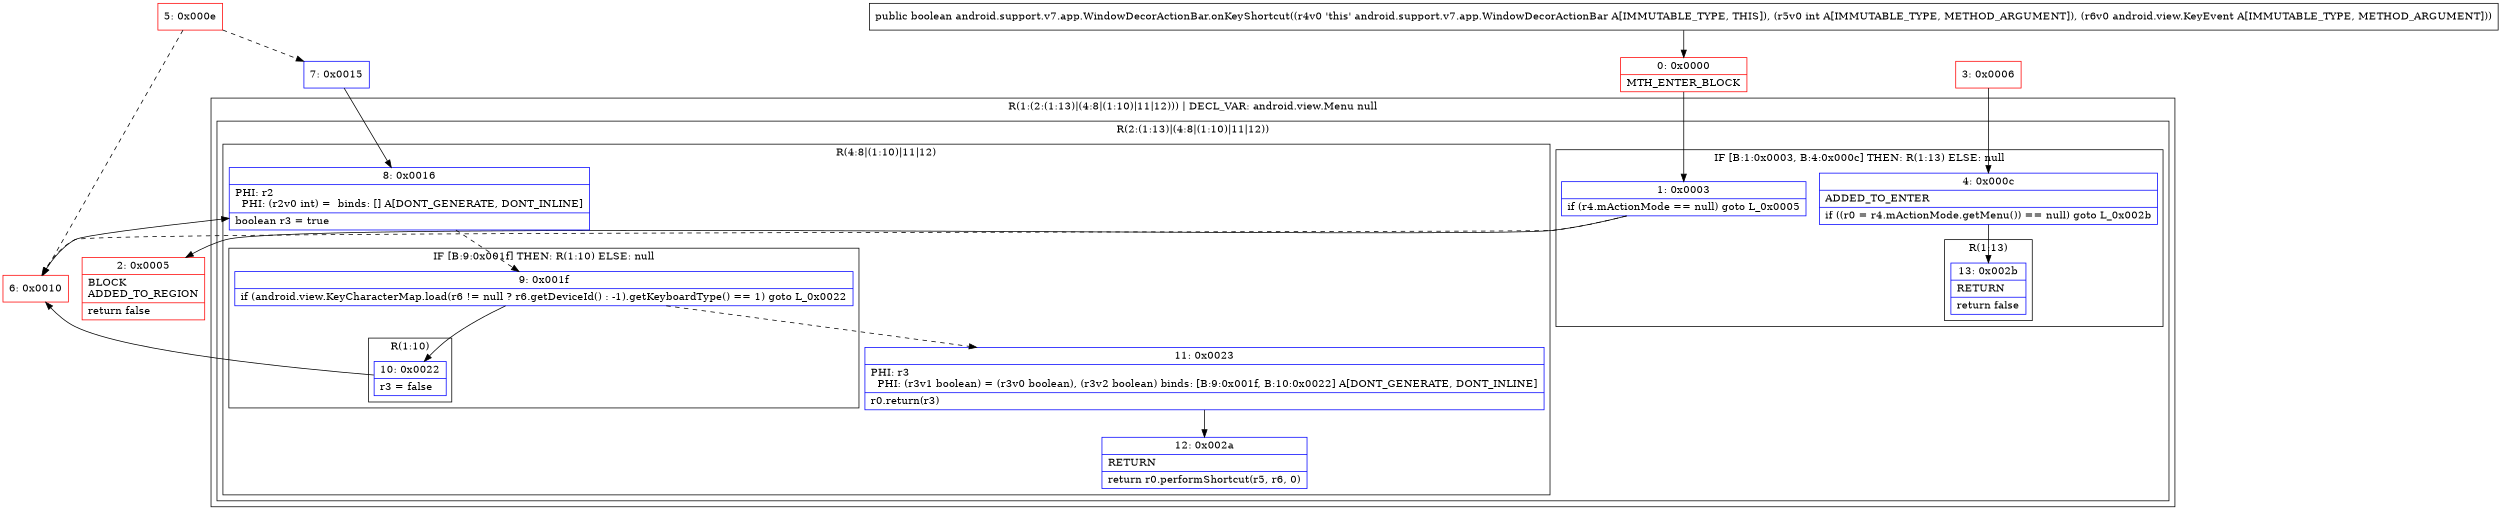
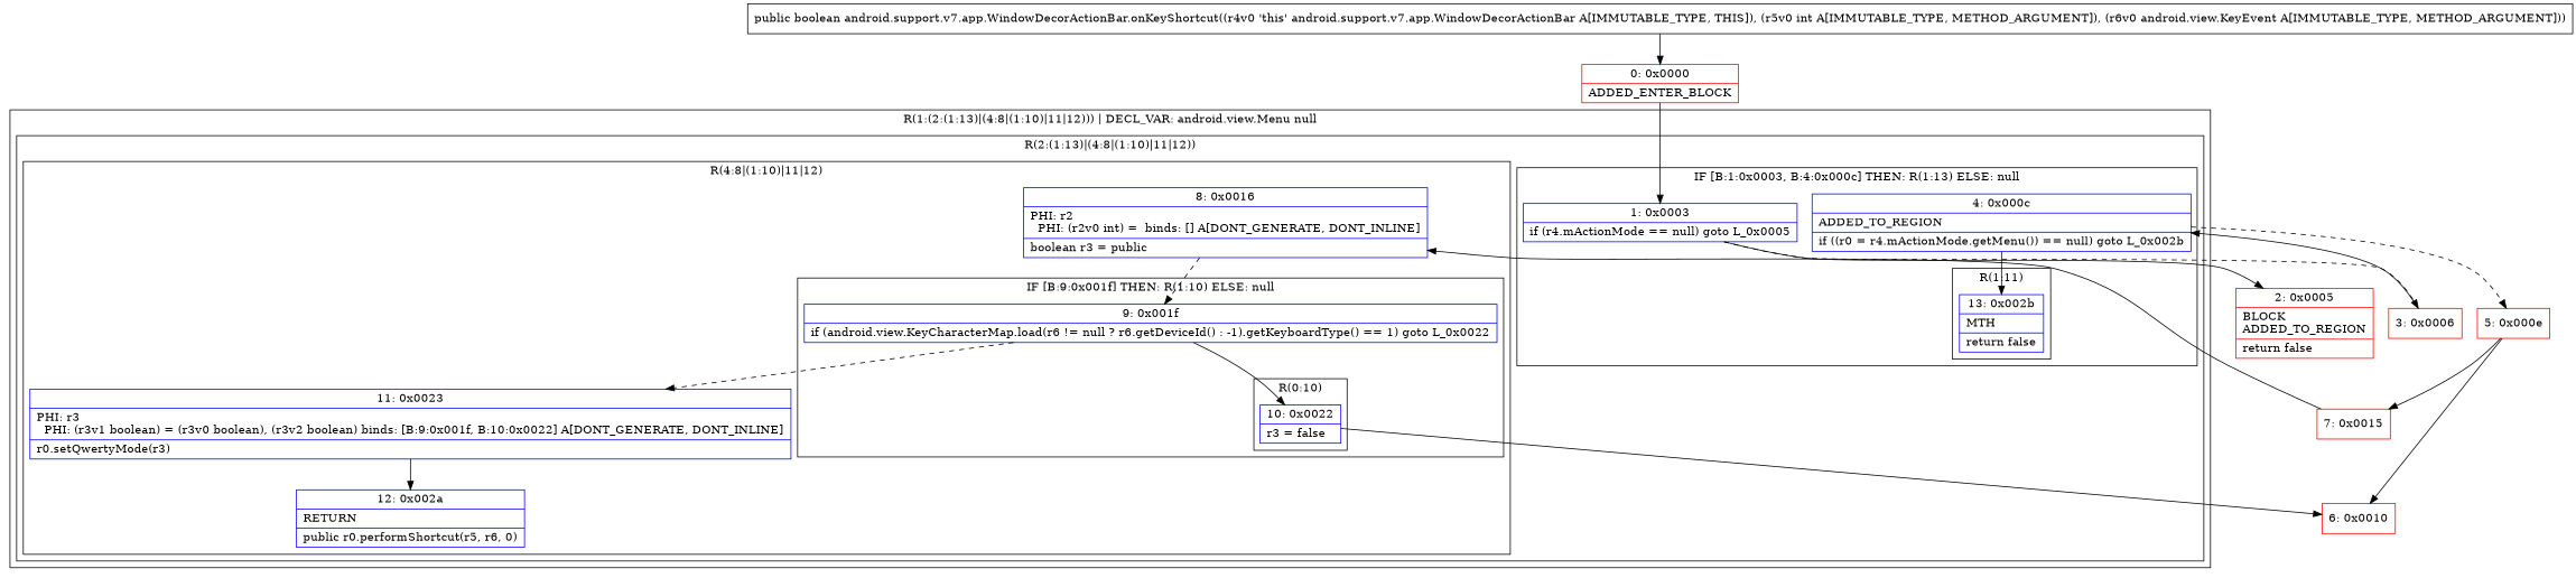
  digraph {
    node [color=blue shape=record]
-   n1 [label="{13\:\ 0x002b|RETURN\l|return false\l}"]
+   n1 [label="{13\:\ 0x002b|MTH\l|return false\l}"]
    n2 [label="{1\:\ 0x0003|if (r4.mActionMode == null) goto L_0x0005\l}"]
-   n3 [label="{4\:\ 0x000c|ADDED_TO_ENTER\l|if ((r0 = r4.mActionMode.getMenu()) == null) goto L_0x002b\l}"]
+   n3 [label="{4\:\ 0x000c|ADDED_TO_REGION\l|if ((r0 = r4.mActionMode.getMenu()) == null) goto L_0x002b\l}"]
    n4 [label="{10\:\ 0x0022|r3 = false\l}"]
    n5 [label="{9\:\ 0x001f|if (android.view.KeyCharacterMap.load(r6 != null ? r6.getDeviceId() : \-1).getKeyboardType() == 1) goto L_0x0022\l}"]
-   n6 [label="{8\:\ 0x0016|PHI: r2 \l  PHI: (r2v0 int) =  binds: [] A[DONT_GENERATE, DONT_INLINE]\l|boolean r3 = true\l}"]
-   n7 [label="{11\:\ 0x0023|PHI: r3 \l  PHI: (r3v1 boolean) = (r3v0 boolean), (r3v2 boolean) binds: [B:9:0x001f, B:10:0x0022] A[DONT_GENERATE, DONT_INLINE]\l|r0.return(r3)\l}"]
-   n8 [label="{12\:\ 0x002a|RETURN\l|return r0.performShortcut(r5, r6, 0)\l}"]
+   n6 [label="{8\:\ 0x0016|PHI: r2 \l  PHI: (r2v0 int) =  binds: [] A[DONT_GENERATE, DONT_INLINE]\l|boolean r3 = public\l}"]
+   n7 [label="{11\:\ 0x0023|PHI: r3 \l  PHI: (r3v1 boolean) = (r3v0 boolean), (r3v2 boolean) binds: [B:9:0x001f, B:10:0x0022] A[DONT_GENERATE, DONT_INLINE]\l|r0.setQwertyMode(r3)\l}"]
+   n8 [label="{12\:\ 0x002a|RETURN\l|public r0.performShortcut(r5, r6, 0)\l}"]
    n9 [color=red label="{2\:\ 0x0005|BLOCK\lADDED_TO_REGION\l|return false\l}"]
    n10 [color=red label="{3\:\ 0x0006}"]
    n11 [color=red label="{5\:\ 0x000e}"]
    n12 [color=red label="{6\:\ 0x0010}"]
-   n13 [label="{7\:\ 0x0015}"]
-   n14 [color=red label="{0\:\ 0x0000|MTH_ENTER_BLOCK\l}"]
+   n13 [color=red label="{7\:\ 0x0015}"]
+   n14 [color=red label="{0\:\ 0x0000|ADDED_ENTER_BLOCK\l}"]
    n15 [label="{public boolean android.support.v7.app.WindowDecorActionBar.onKeyShortcut((r4v0 'this' android.support.v7.app.WindowDecorActionBar A[IMMUTABLE_TYPE, THIS]), (r5v0 int A[IMMUTABLE_TYPE, METHOD_ARGUMENT]), (r6v0 android.view.KeyEvent A[IMMUTABLE_TYPE, METHOD_ARGUMENT])) }" color=""]
    subgraph cluster_1 {
      label="R(1:(2:(1:13)|(4:8|(1:10)|11|12))) | DECL_VAR: android.view.Menu null\l"
      subgraph cluster_2 {
        label="R(2:(1:13)|(4:8|(1:10)|11|12))"
        subgraph cluster_3 {
          label="IF [B:1:0x0003, B:4:0x000c] THEN: R(1:13) ELSE: null"
          n2
          n3
          subgraph cluster_4 {
-           label="R(1:13)"
+           label="R(1:11)"
            n1
          }
        }
        subgraph cluster_5 {
          label="R(4:8|(1:10)|11|12)"
          n6
          n7
          n8
          subgraph cluster_6 {
            label="IF [B:9:0x001f] THEN: R(1:10) ELSE: null"
            n5
            subgraph cluster_7 {
-             label="R(1:10)"
+             label="R(0:10)"
              n4
            }
          }
        }
      }
    }
    n2 -> n9
-   n2 -> n12 [style=dashed]
+   n2 -> n10 [style=dashed]
    n3 -> n1
+   n3 -> n11 [style=dashed]
    n4 -> n12
    n5 -> n4
    n5 -> n7 [style=dashed]
    n6 -> n5 [style=dashed]
    n7 -> n8
    n10 -> n3
-   n11 -> n12 [style=dashed]
-   n11 -> n13 [style=dashed]
-   n12 -> n6
+   n11 -> n12
+   n11 -> n13
    n13 -> n6
    n14 -> n2
    n15 -> n14
  }
